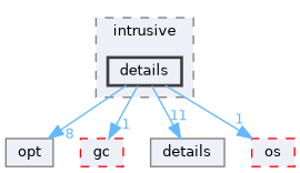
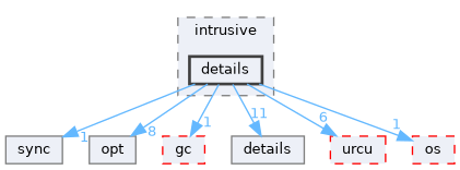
  digraph {
    compound=true
    node [color=grey50 fillcolor="#edf0f7" fontname=Helvetica fontsize=10 shape=box style=filled]
    edge [color=steelblue1 fontcolor=steelblue1 fontname=Helvetica fontsize=10 headlabel=1 labeldistance=1.5 labelfontname=Helvetica labelfontsize=10]
    n1 [color=grey25 height=0.2 label=details style="filled,bold" width=0.4]
+   n2 [height=0.2 label=sync width=0.4]
    n3 [height=0.2 label=opt width=0.4]
    n4 [color=red height=0.2 label=gc style="filled,dashed" width=0.4]
    n5 [height=0.2 label=details width=0.4]
+   n6 [color=red height=0.2 label=urcu style="filled,dashed" width=0.4]
    n7 [color=red height=0.2 label=os style="filled,dashed" width=0.4]
    subgraph cluster_1 {
      bgcolor="#edf0f7"
      fontname=Helvetica
      fontsize=10
      label=intrusive
      pencolor=grey50
      style="filled,dashed"
      n1
    }
+   n1 -> n2
    n1 -> n3 [headlabel=8]
    n1 -> n4
    n1 -> n5 [headlabel=11]
+   n1 -> n6 [headlabel=6]
    n1 -> n7
  }
